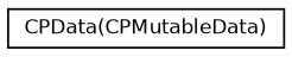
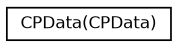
  digraph {
    rankdir=LR
-   n1 [color=black fillcolor=white fontname=Helvetica fontsize=10 height=0.2 label="CPData(CPMutableData)" shape=record style=filled width=0.4]
+   n1 [color=black fillcolor=white fontname=Helvetica fontsize=10 height=0.2 label="CPData(CPData)" shape=record style=filled width=0.4]
  }
